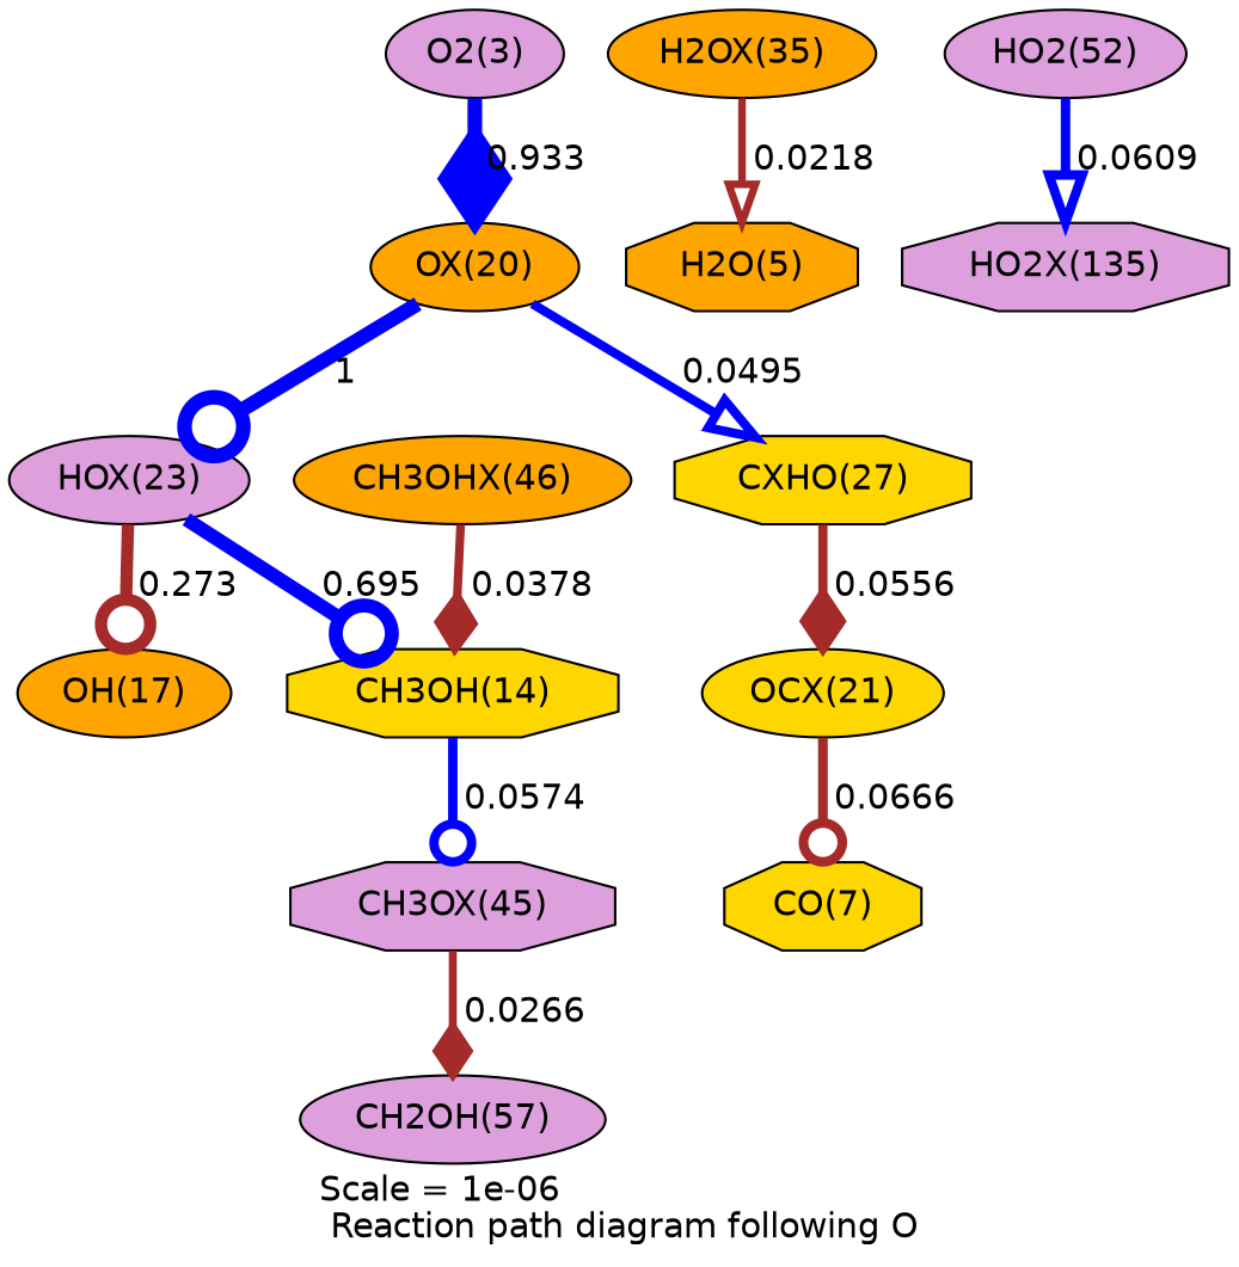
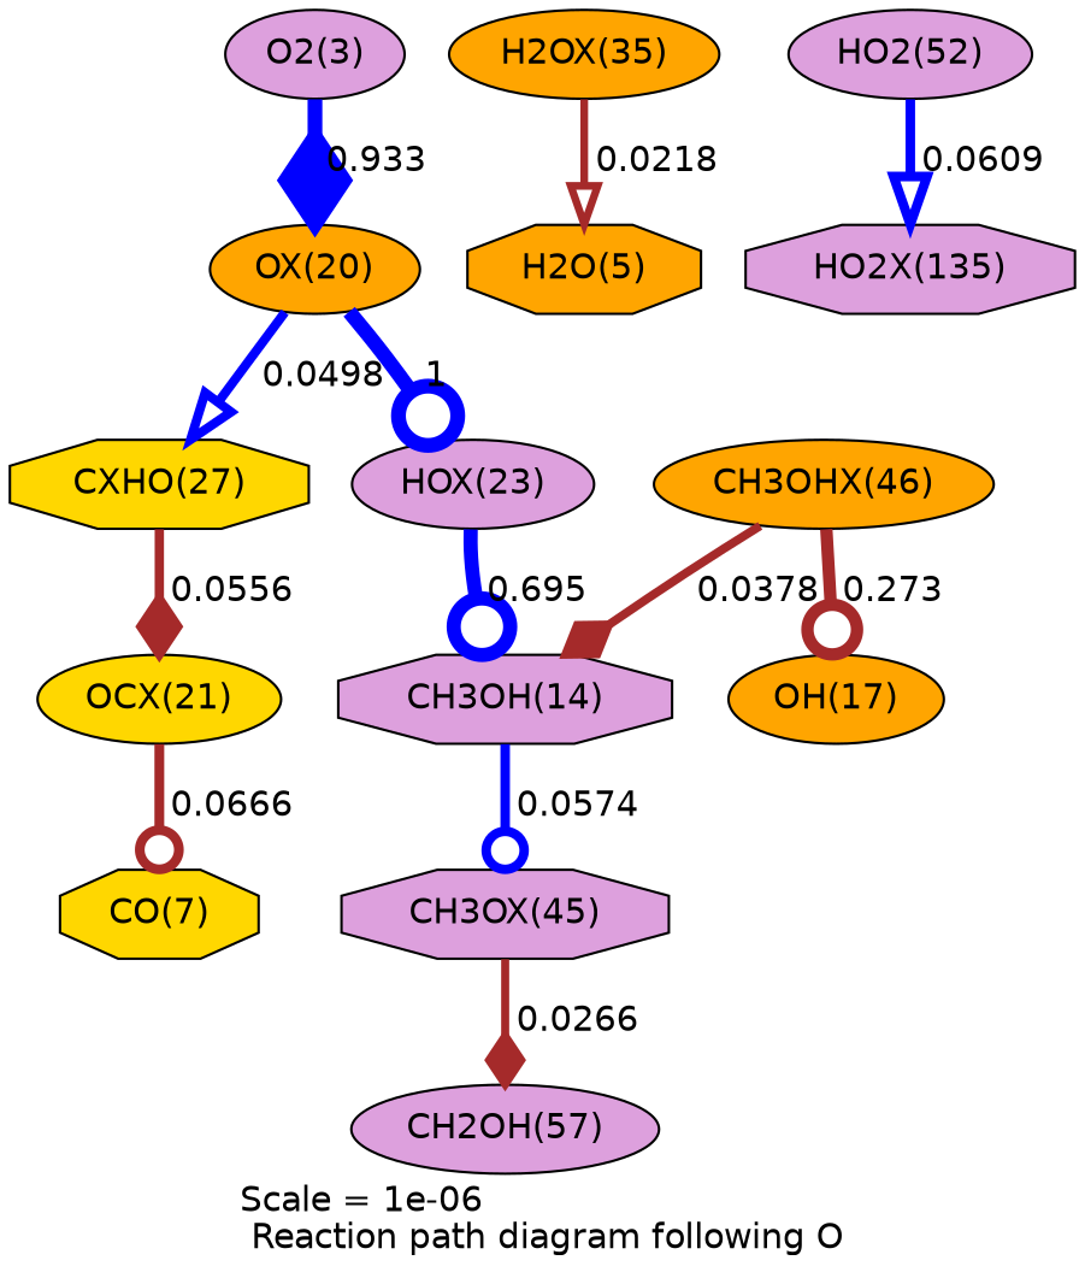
  digraph {
    fontname=Helvetica
    label="Scale = 1e-06\l Reaction path diagram following O"
    node [fillcolor=plum fontname=Helvetica shape=ellipse style=filled]
    edge [arrowhead=odot arrowsize=1.87 color=blue fontname=Helvetica]
    n1 [label="O2(3)"]
    n2 [fillcolor=orange label="OX(20)"]
    n3 [label="HOX(23)"]
    n4 [fillcolor=gold label="CXHO(27)" shape=octagon]
-   n5 [fillcolor=gold label="CH3OH(14)" shape=octagon]
+   n5 [label="CH3OH(14)" shape=octagon]
    n6 [fillcolor=orange label="OH(17)"]
    n7 [fillcolor=gold label="OCX(21)"]
    n8 [label="CH3OX(45)" shape=octagon]
    n9 [fillcolor=gold label="CO(7)" shape=octagon]
    n10 [label="CH2OH(57)"]
    n11 [fillcolor=orange label="CH3OHX(46)"]
    n12 [fillcolor=orange label="H2OX(35)"]
    n13 [fillcolor=orange label="H2O(5)" shape=octagon]
    n14 [label="HO2(52)"]
    n15 [label="HO2X(135)" shape=octagon]
    n1 -> n2 [arrowhead=diamond arrowsize=2.97 label=" 0.933" penwidth=5.95]
    n2 -> n3 [arrowsize=3 label=" 1" penwidth=6]
-   n2 -> n4 [arrowhead=onormal label=" 0.0495" penwidth=3.74]
+   n2 -> n4 [arrowhead=onormal label=" 0.0498" penwidth=3.74]
    n3 -> n5 [arrowsize=2.86 label=" 0.695" penwidth=5.73]
-   n3 -> n6 [arrowsize=2.51 color=brown label=" 0.273" penwidth=5.02]
+   n11 -> n6 [arrowsize=2.51 color=brown label=" 0.273" penwidth=5.02]
    n4 -> n7 [arrowhead=diamond color=brown label=" 0.0556" penwidth=3.75]
    n5 -> n8 [arrowsize=1.92 label=" 0.0574" penwidth=3.84]
    n7 -> n9 [arrowsize=1.98 color=brown label=" 0.0666" penwidth=3.95]
    n8 -> n10 [arrowhead=diamond arrowsize=1.63 color=brown label=" 0.0266" penwidth=3.26]
    n11 -> n5 [arrowhead=diamond arrowsize=1.76 color=brown label=" 0.0378" penwidth=3.53]
    n12 -> n13 [arrowhead=onormal arrowsize=1.56 color=brown label=" 0.0218" penwidth=3.11]
    n14 -> n15 [arrowhead=onormal arrowsize=1.94 label=" 0.0609" penwidth=3.89]
  }
